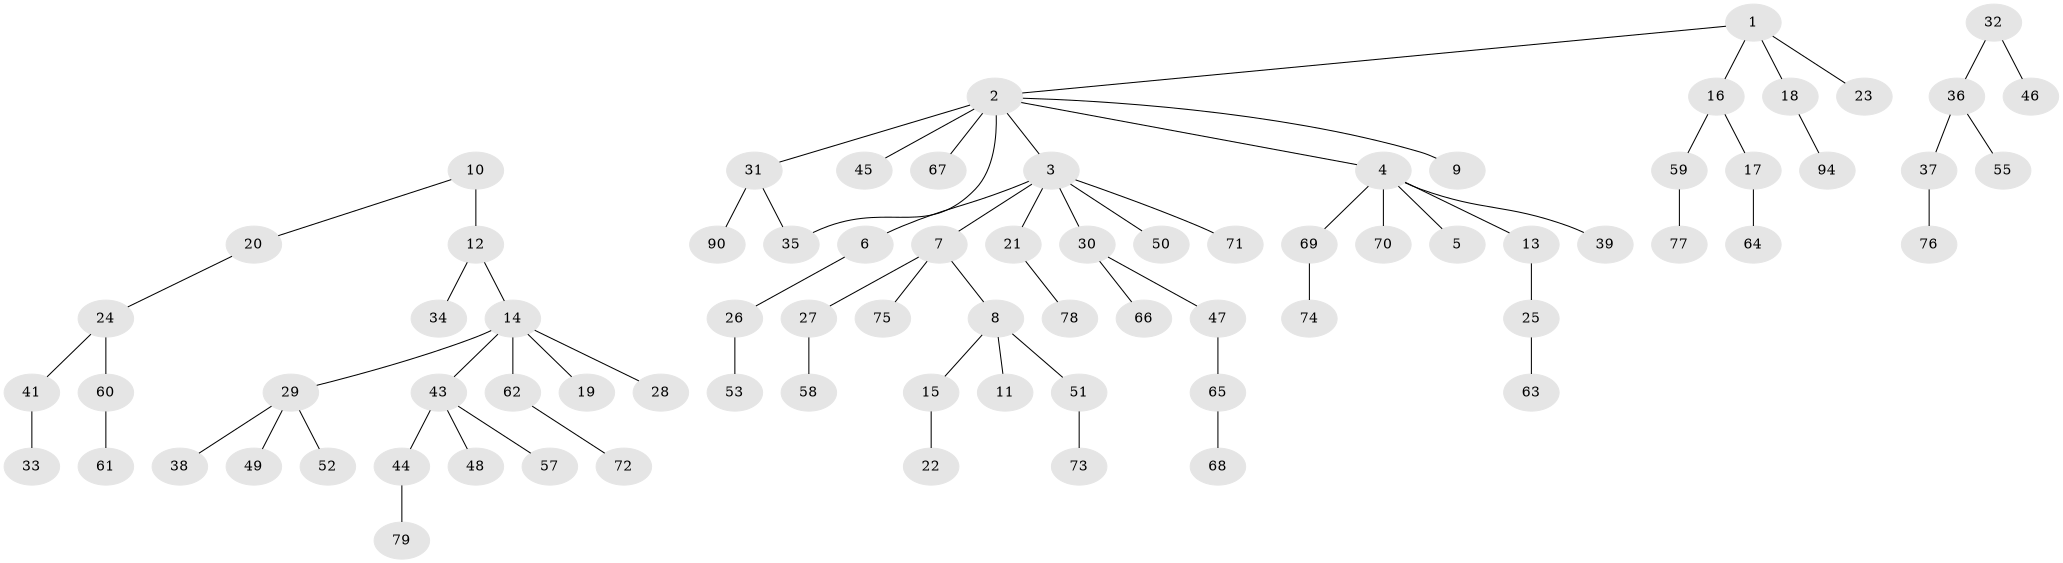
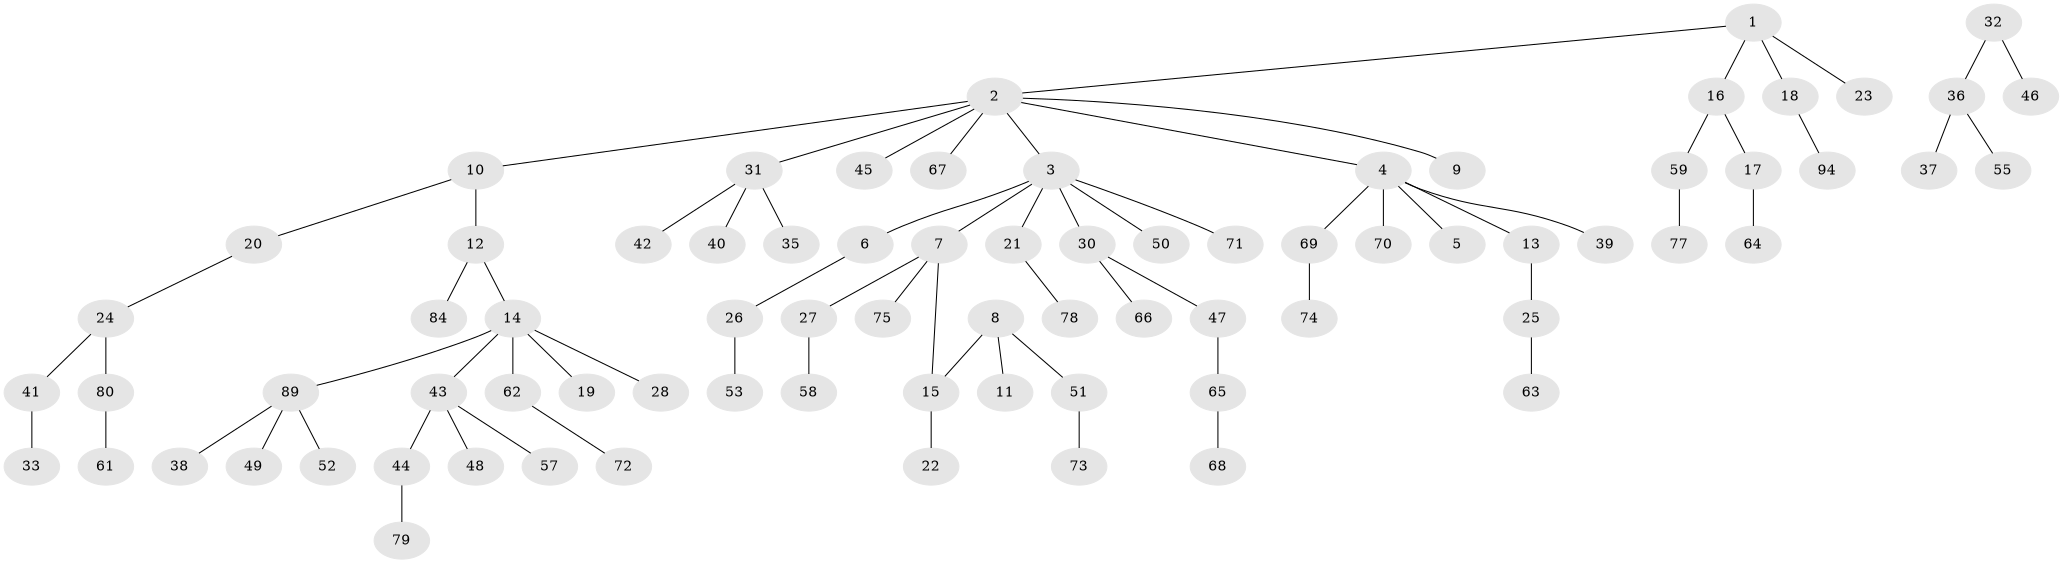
  graph {
    node [color=gray90 style=filled]
    1
    2
    16
    18
    23
    3
    4
    9
    10
    31
    45
    67
    17
    59
    n15 [label=94]
    6
    7
    21
    30
    50
    71
    5
    13
    39
    69
    70
    12
    20
    35
-   40 [label=90]
+   40
+   42
    26
    8
    27
    75
    78
    47
    66
    25
    74
    53
    11
    15
    51
    58
    22
    73
    14
-   34
+   34 [label=84]
    24
    19
    28
-   29
+   29 [label=89]
    43
    62
    63
    38
    49
    52
    44
    48
    57
    72
    64
    77
    41
-   60
+   60 [label=80]
    32
    36
    46
    33
    61
    65
    37
    55
-   76
    79
    68
    1 -- 2
    1 -- 16
    1 -- 18
    1 -- 23
    2 -- 3
    2 -- 4
    2 -- 9
-   2 -- 35
+   2 -- 10
    2 -- 31
    2 -- 45
    2 -- 67
    16 -- 17
    16 -- 59
    18 -- n15
    3 -- 6
    3 -- 7
    3 -- 21
    3 -- 30
    3 -- 50
    3 -- 71
    4 -- 5
    4 -- 13
    4 -- 39
    4 -- 69
    4 -- 70
    10 -- 12
    10 -- 20
    31 -- 35
    31 -- 40
+   31 -- 42
    17 -- 64
    59 -- 77
    6 -- 26
-   7 -- 8
+   7 -- 15
    7 -- 27
    7 -- 75
    21 -- 78
    30 -- 47
    30 -- 66
    13 -- 25
    69 -- 74
    12 -- 14
    12 -- 34
    20 -- 24
    26 -- 53
    8 -- 11
    8 -- 15
    8 -- 51
    27 -- 58
    47 -- 65
    25 -- 63
    15 -- 22
    51 -- 73
    14 -- 19
    14 -- 28
    14 -- 29
    14 -- 43
    14 -- 62
    24 -- 41
    24 -- 60
    29 -- 38
    29 -- 49
    29 -- 52
    43 -- 44
    43 -- 48
    43 -- 57
    62 -- 72
    44 -- 79
    41 -- 33
    60 -- 61
    32 -- 36
    32 -- 46
    36 -- 37
    36 -- 55
    65 -- 68
-   37 -- 76
  }
